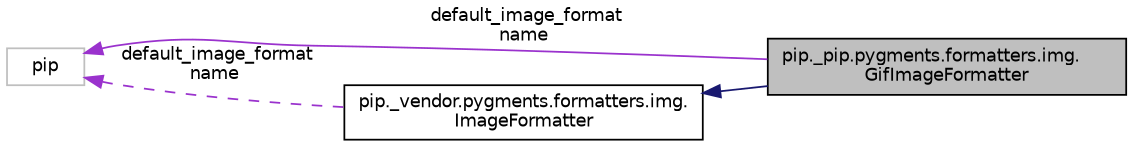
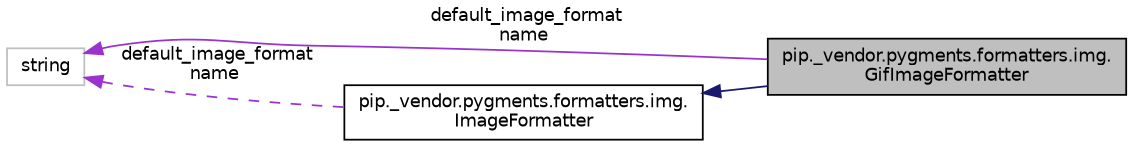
  digraph {
    rankdir=LR
    node [color=black fillcolor=white fontname=Helvetica fontsize=10 shape=record style=filled]
    edge [color=darkorchid3 dir=back fontname=Helvetica fontsize=10 labelfontname=Helvetica labelfontsize=10 style=solid]
-   n1 [fillcolor=grey75 fontcolor=black height=0.2 label="pip._pip.pygments.formatters.img.\lGifImageFormatter" width=0.4]
+   n1 [fillcolor=grey75 fontcolor=black height=0.2 label="pip._vendor.pygments.formatters.img.\lGifImageFormatter" width=0.4]
    n2 [height=0.2 label="pip._vendor.pygments.formatters.img.\lImageFormatter" width=0.4]
-   n3 [color=grey75 height=0.2 label=pip width=0.4]
+   n3 [color=grey75 height=0.2 label=string width=0.4]
    n2 -> n1 [color=midnightblue]
    n3 -> n1 [label=" default_image_format\nname"]
    n3 -> n2 [label=" default_image_format\nname" style=dashed]
  }
